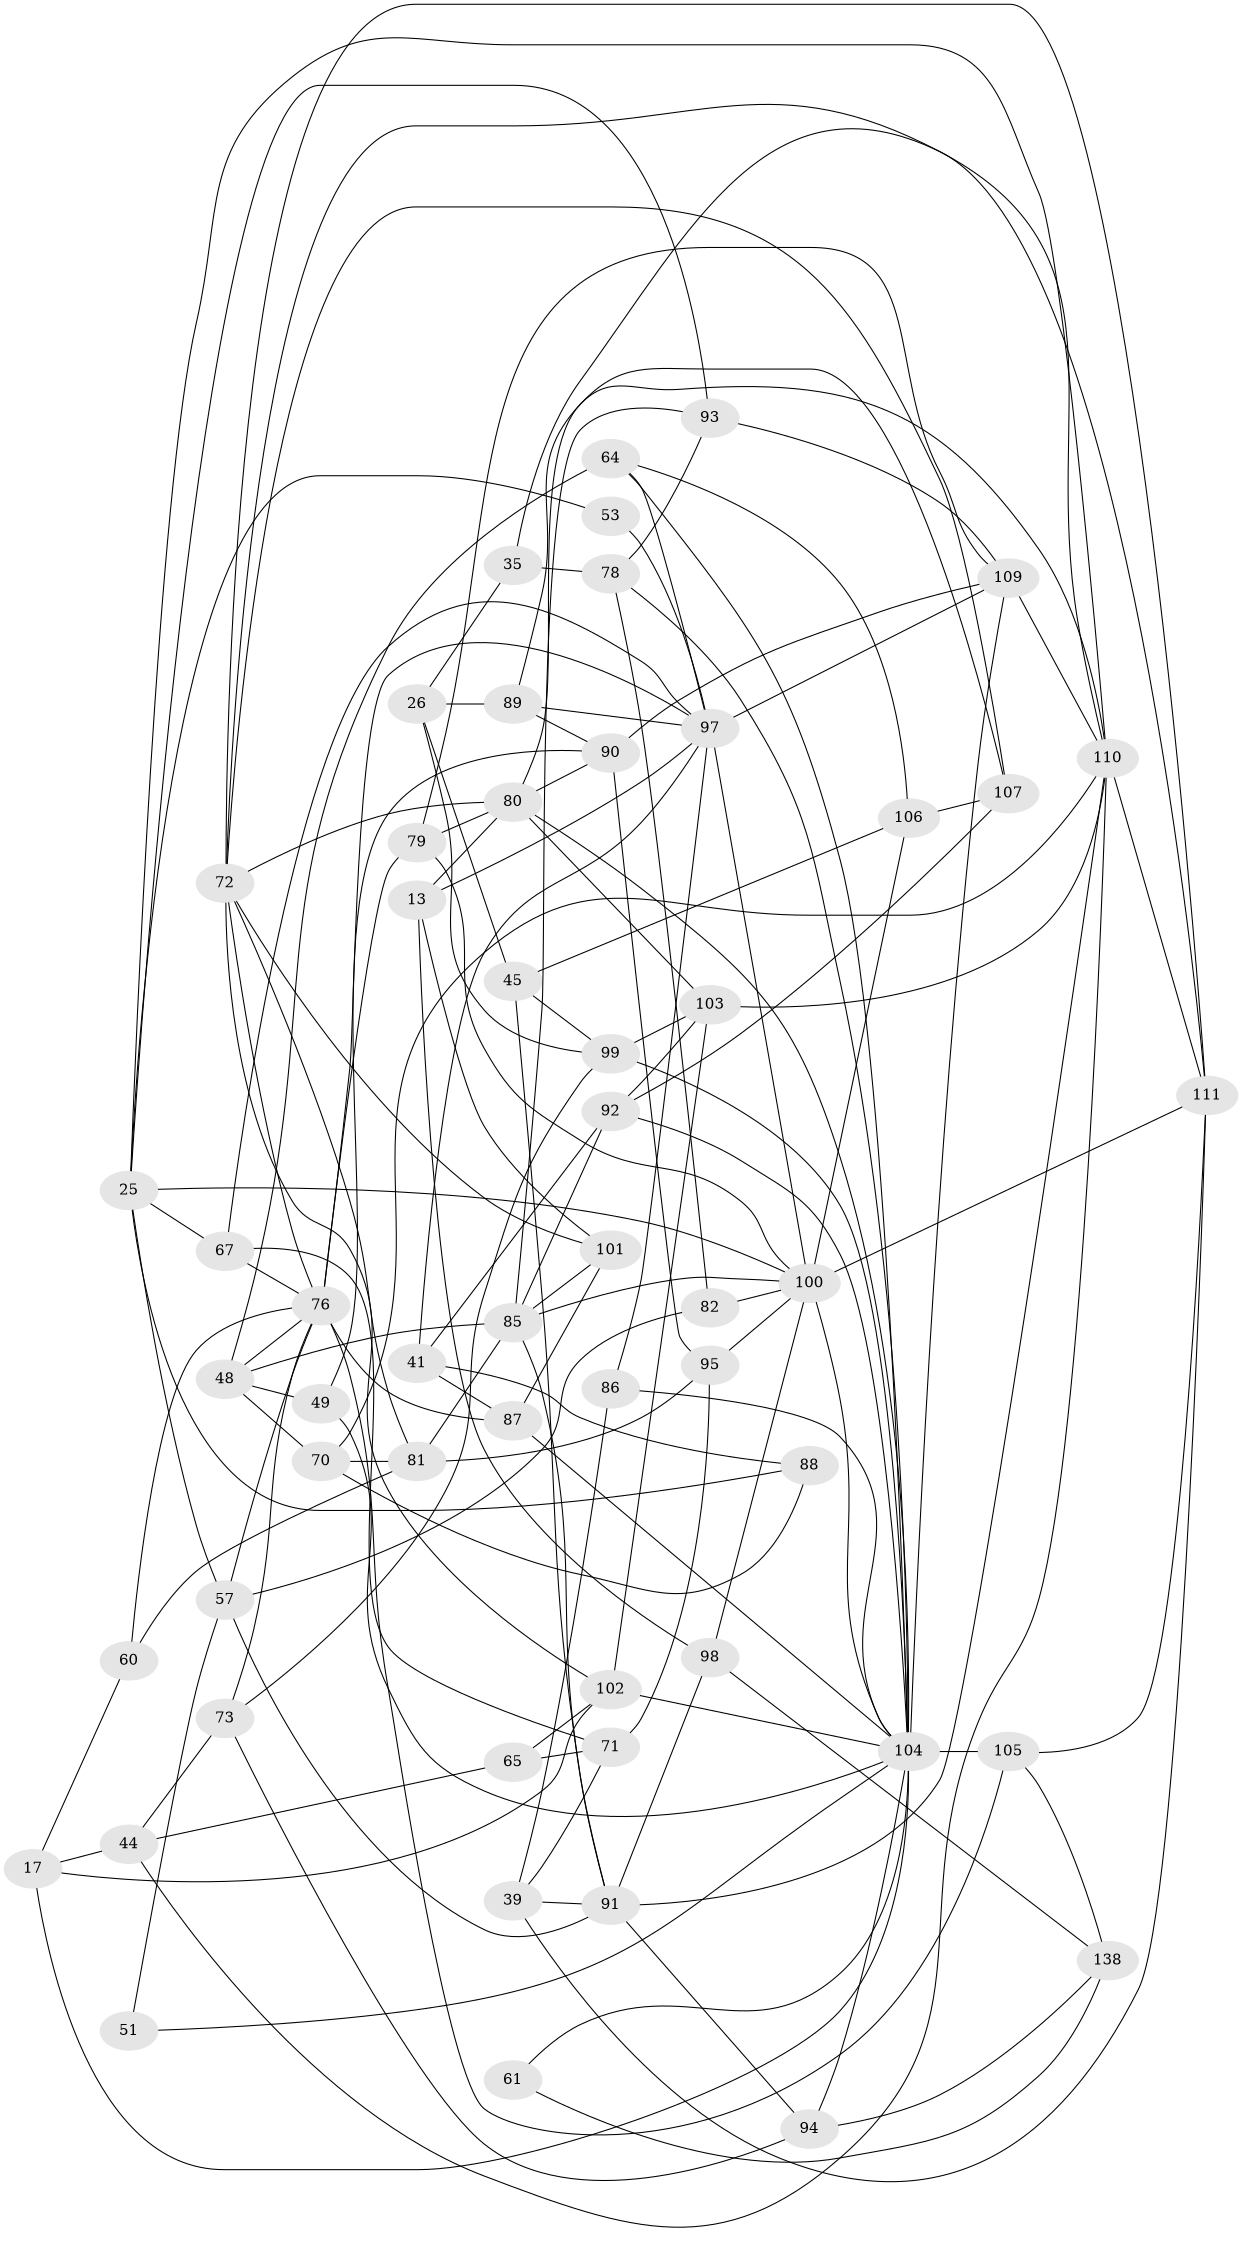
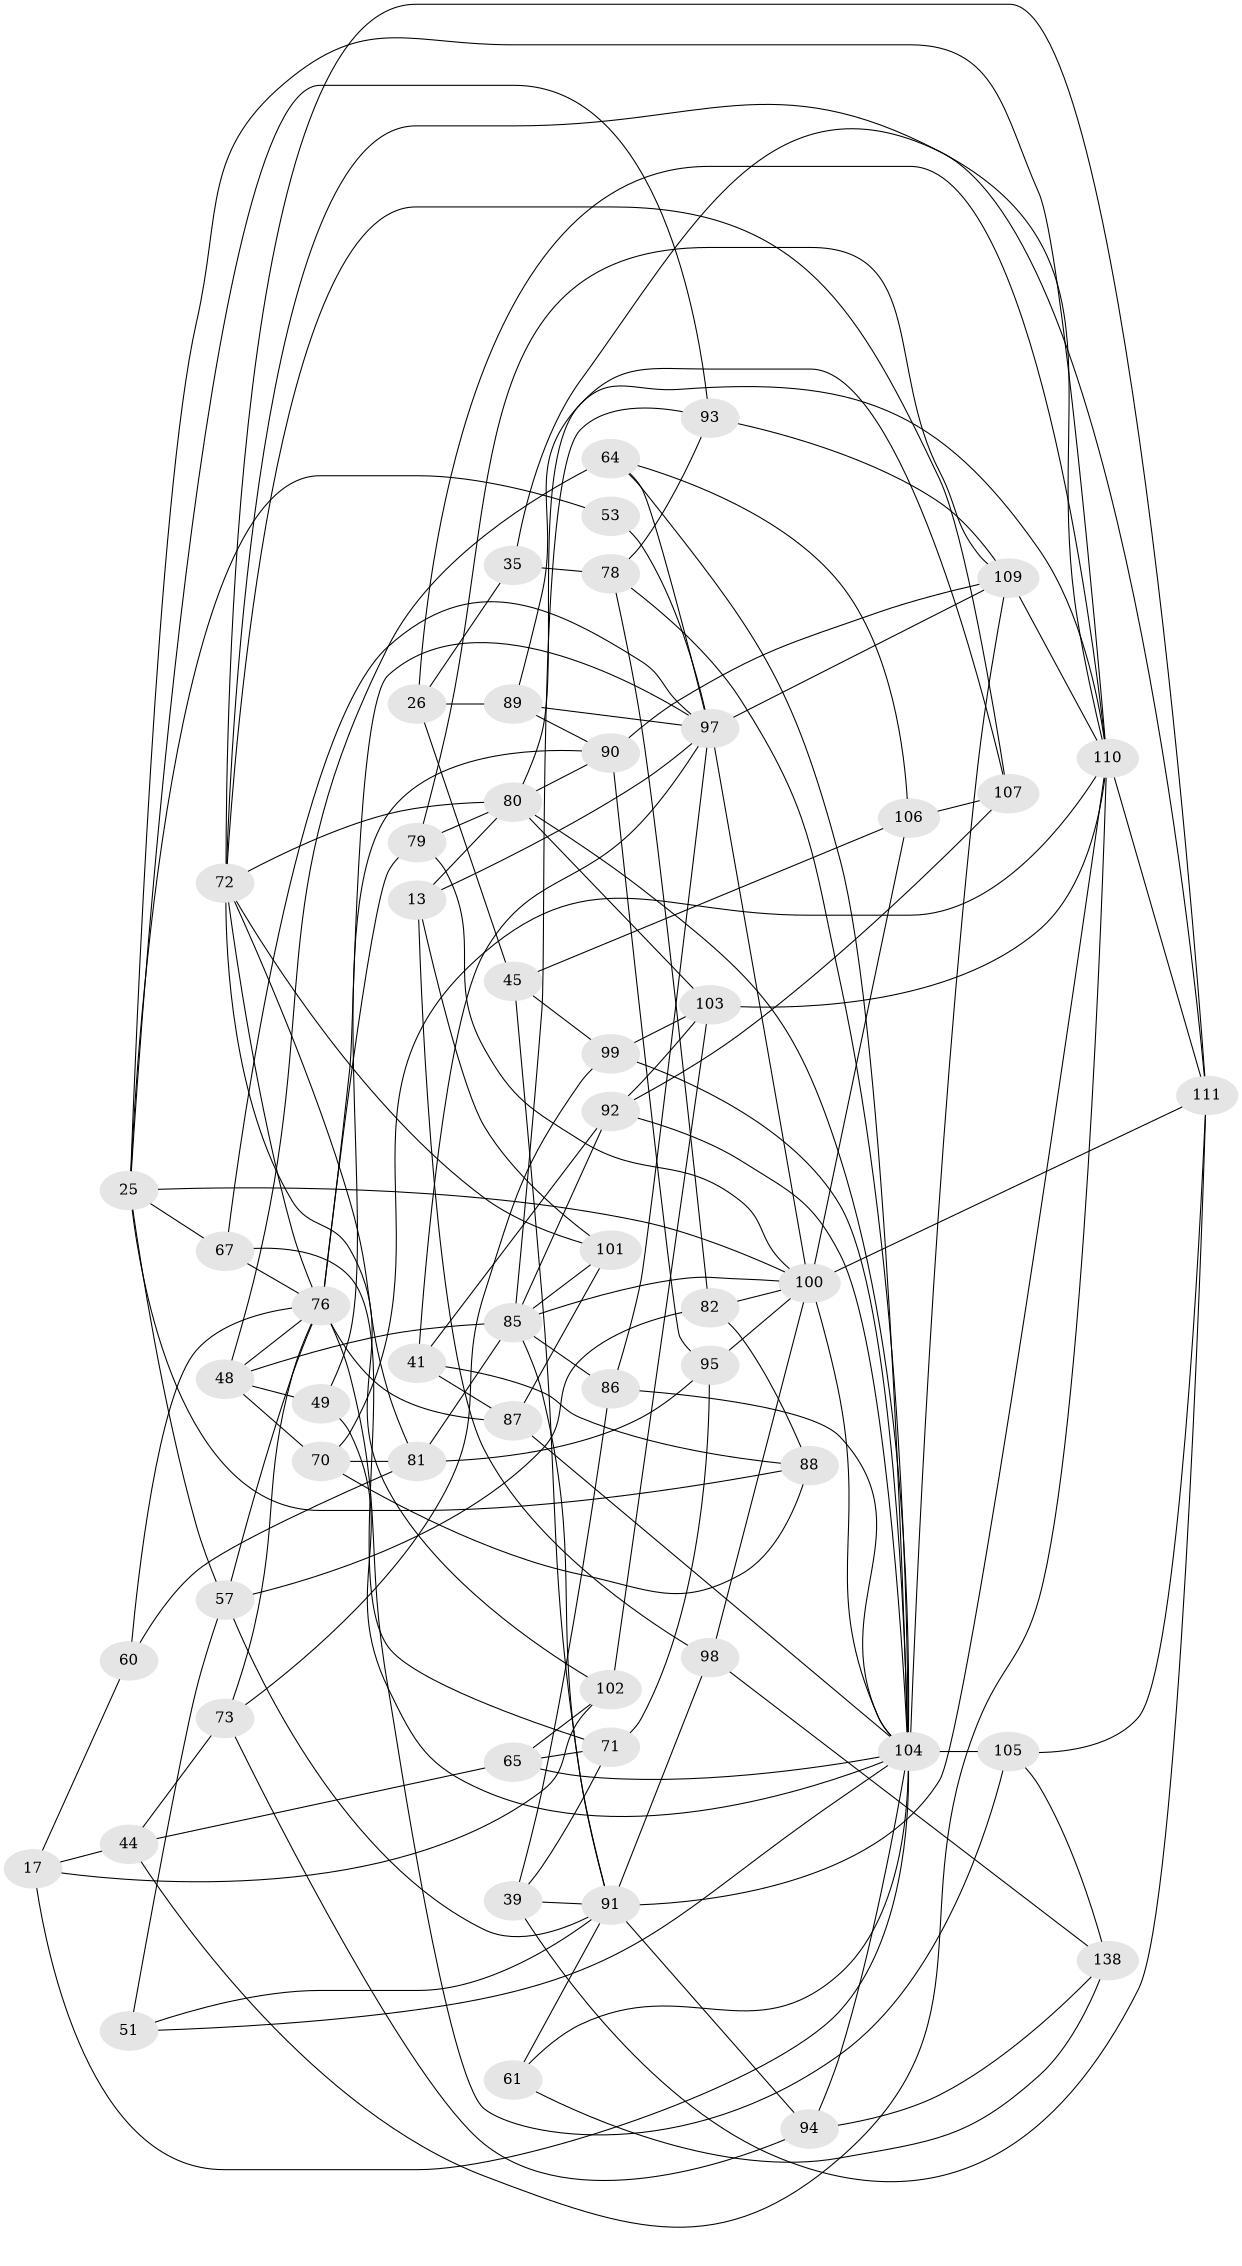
  graph {
    rankdir=LR
    node [color=gray90 style=filled]
    17 [super="+12"]
    44
    60
    102
    104 [super="+8+20+84+58"]
    110 [super="+14+22+69"]
    65
    73
    76 [super="+21+66+28+74"]
    81 [super="+1"]
    103 [super="+50"]
    105 [super="+31"]
    109 [super="+32"]
    25 [super="+11+13"]
    53
    57 [super="+36"]
    67
    88
    93
    100 [super="+18+96"]
    97 [super="+52+62+47+56"]
    91 [super="+30+75+83"]
    82
    71
    111 [super="+59"]
    106
    26 [super="+15"]
    35
    45
    89
    78
    99
    90 [super="+77"]
    107 [super="+16"]
    39
    86
    95 [super="+19"]
    98
    94 [super="+46"]
    87 [super="+54"]
    101
    41
    92 [super="+43"]
    48 [super="+3"]
    49
    64
    70
    85 [super="+9+68"]
    79
    51
    61
    n52 [label=138]
    80 [super="+40"]
    n54 [label=13]
    72 [super="+23+42+37"]
    17 -- 44
    17 -- 60 [weight=2]
    17 -- 102
    17 -- 104 [weight=2]
    44 -- 110
    44 -- 65
    44 -- 73
    60 -- 76
    60 -- 81
    102 -- 103
    104 -- 105 [weight=2]
    104 -- 109
    110 -- 111
    65 -- 102
-   102 -- 104
+   65 -- 104
    65 -- 71
    73 -- 76
    73 -- 99
    73 -- 94
    76 -- 105
    76 -- 97
    76 -- 87 [weight=2]
    76 -- 79
    81 -- 95
    81 -- 85
    103 -- 110 [weight=2]
    105 -- 111 [weight=2]
    105 -- n52
    109 -- 110
    25 -- 110
    25 -- 53
    25 -- 57 [weight=2]
    25 -- 67
    25 -- 88
    25 -- 93
    25 -- 100
    53 -- 97 [weight=3]
    57 -- 76
    57 -- 91
    57 -- 82
    67 -- 76
    67 -- 97
    67 -- 71
    93 -- 109
    100 -- 104
    100 -- 111
    100 -- 106
    97 -- 109
    97 -- 100 [weight=3]
    91 -- 110
    91 -- 98
    91 -- 94 [weight=2]
+   82 -- 88
    82 -- 100
    71 -- 95
    106 -- 107
-   26 -- 99 [weight=2]
+   26 -- 110 [weight=2]
    26 -- 35 [weight=2]
    26 -- 45
    26 -- 89
    35 -- 111
    35 -- 78
    45 -- 91
    45 -- 106
    45 -- 99
    89 -- 97
    89 -- 90
    89 -- 107
    78 -- 104
    78 -- 93
    78 -- 82
    99 -- 104
    99 -- 103
    90 -- 109
    90 -- 95
    39 -- 91
    39 -- 71
    39 -- 111
    39 -- 86
    86 -- 104
    86 -- 97
    95 -- 100 [weight=3]
    98 -- 100
    98 -- n52
    94 -- 104 [weight=2]
    94 -- n52
    87 -- 104 [weight=2]
    87 -- 101
    41 -- 88
    41 -- 97
    41 -- 87
    41 -- 92
    92 -- 104
    92 -- 103
    92 -- 107 [weight=2]
    48 -- 76
    48 -- 49 [weight=2]
    48 -- 64
    48 -- 70
    48 -- 85
    49 -- 104
    49 -- 90
    64 -- 104
    64 -- 97
    64 -- 106
    70 -- 110
    70 -- 81
    70 -- 88
    85 -- 93
    85 -- 100
    85 -- 91
+   85 -- 86
    85 -- 101
    85 -- 92
    79 -- 109
    79 -- 100
    79 -- 80
    51 -- 104 [weight=2]
    51 -- 57
+   51 -- 91
    61 -- 104 [weight=2]
+   61 -- 91
    61 -- n52
    80 -- 104
    80 -- 110
    80 -- 103
    80 -- 90 [weight=2]
    n54 -- 97
    n54 -- 98
    n54 -- 101
    n54 -- 80
    72 -- 102
    72 -- 110
    72 -- 76 [weight=2]
    72 -- 81 [weight=2]
    72 -- 111 [weight=2]
    72 -- 107 [weight=2]
    72 -- 101
    72 -- 80
  }
